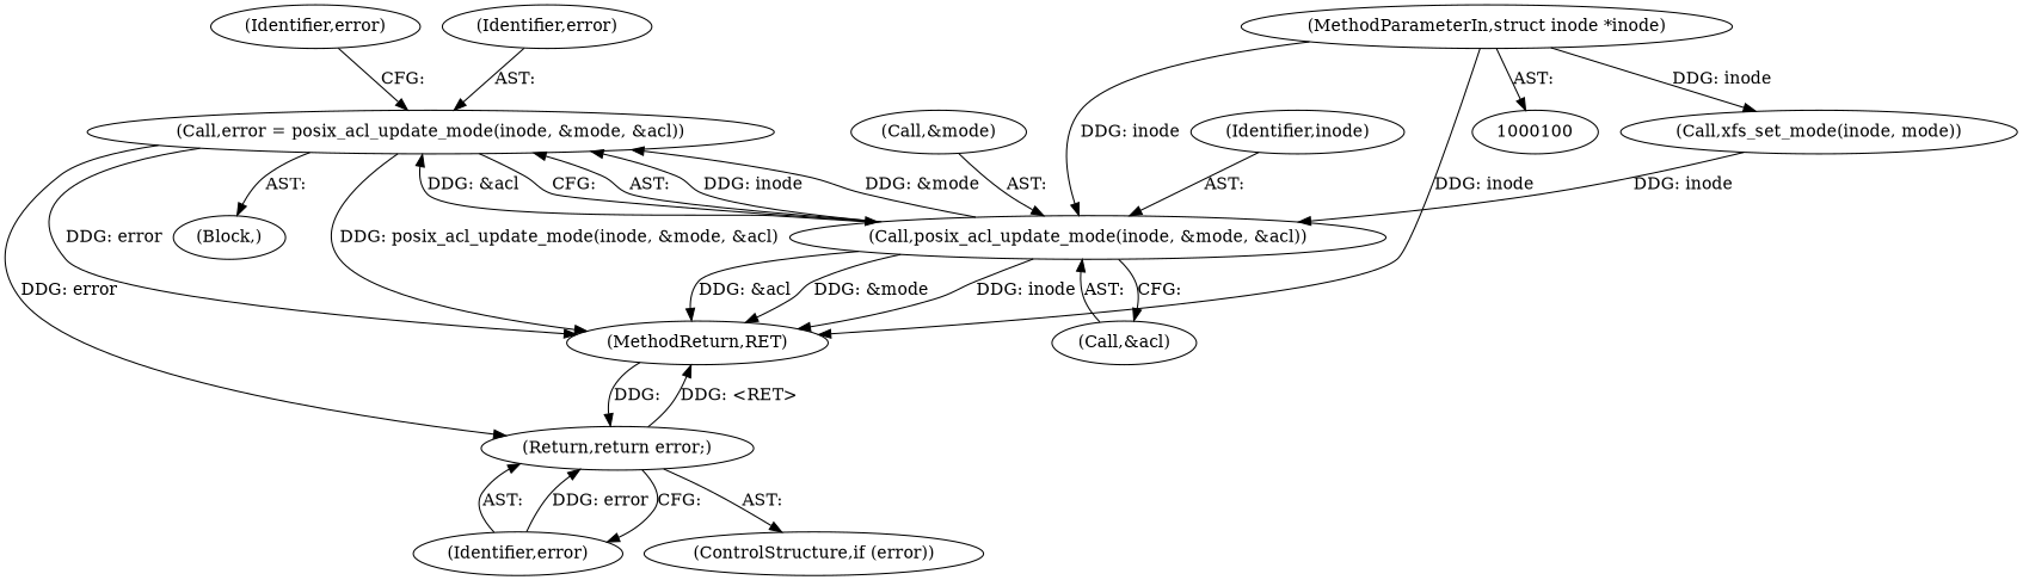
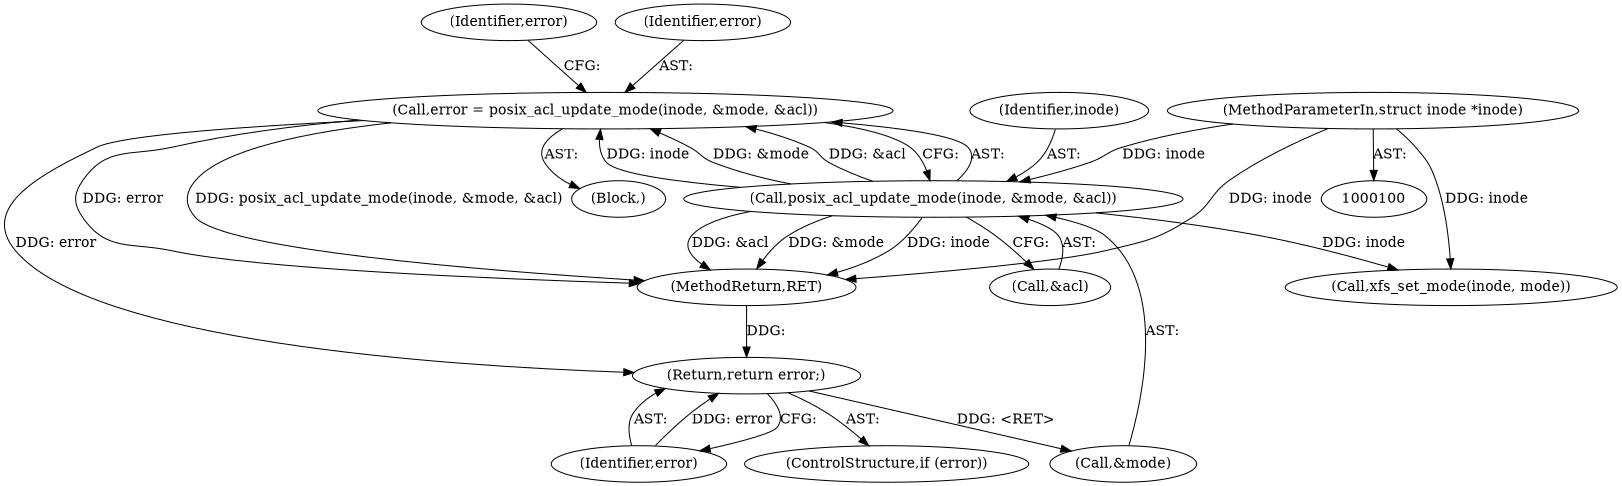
  digraph {
    n1 [label="(Call,error = posix_acl_update_mode(inode, &mode, &acl))"]
    n2 [label="(Call,posix_acl_update_mode(inode, &mode, &acl))"]
    n3 [label="(Return,return error;)"]
    n4 [label="(Block,)"]
    n5 [label="(MethodReturn,RET)"]
    n6 [label="(Call,xfs_set_mode(inode, mode))"]
    n7 [label="(Call,&acl)"]
    n8 [label="(Identifier,error)"]
    n9 [label="(ControlStructure,if (error))"]
    n10 [label="(MethodParameterIn,struct inode *inode)"]
    1000100
    n12 [label="(Identifier,error)"]
    n13 [label="(Call,&mode)"]
    n14 [label="(Identifier,error)"]
    n15 [label="(Identifier,inode)"]
    n1 -> n2 [label="CFG: "]
    n1 -> n3 [label="DDG: error"]
    n1 -> n4 [label="AST: "]
    n1 -> n5 [label="DDG: error"]
    n1 -> n5 [label="DDG: posix_acl_update_mode(inode, &mode, &acl)"]
    n2 -> n1 [label="AST: "]
    n2 -> n1 [label="DDG: inode"]
    n2 -> n1 [label="DDG: &mode"]
    n2 -> n1 [label="DDG: &acl"]
    n2 -> n5 [label="DDG: inode"]
    n2 -> n5 [label="DDG: &acl"]
    n2 -> n5 [label="DDG: &mode"]
-   n6 -> n2 [label="DDG: inode"]
+   n2 -> n6 [label="DDG: inode"]
    n2 -> n7 [label="CFG: "]
-   n3 -> n5 [label="DDG: <RET>"]
+   n3 -> n13 [label="DDG: <RET>"]
    n3 -> n8 [label="CFG: "]
    n3 -> n9 [label="AST: "]
    n5 -> n3 [label="DDG: "]
    n7 -> n2 [label="AST: "]
    n8 -> n3 [label="AST: "]
    n8 -> n3 [label="DDG: error"]
    n10 -> n2 [label="DDG: inode"]
    n10 -> n5 [label="DDG: inode"]
    n10 -> n6 [label="DDG: inode"]
    n10 -> 1000100 [label="AST: "]
    n12 -> n1 [label="CFG: "]
    n13 -> n2 [label="AST: "]
    n14 -> n1 [label="AST: "]
    n15 -> n2 [label="AST: "]
  }
